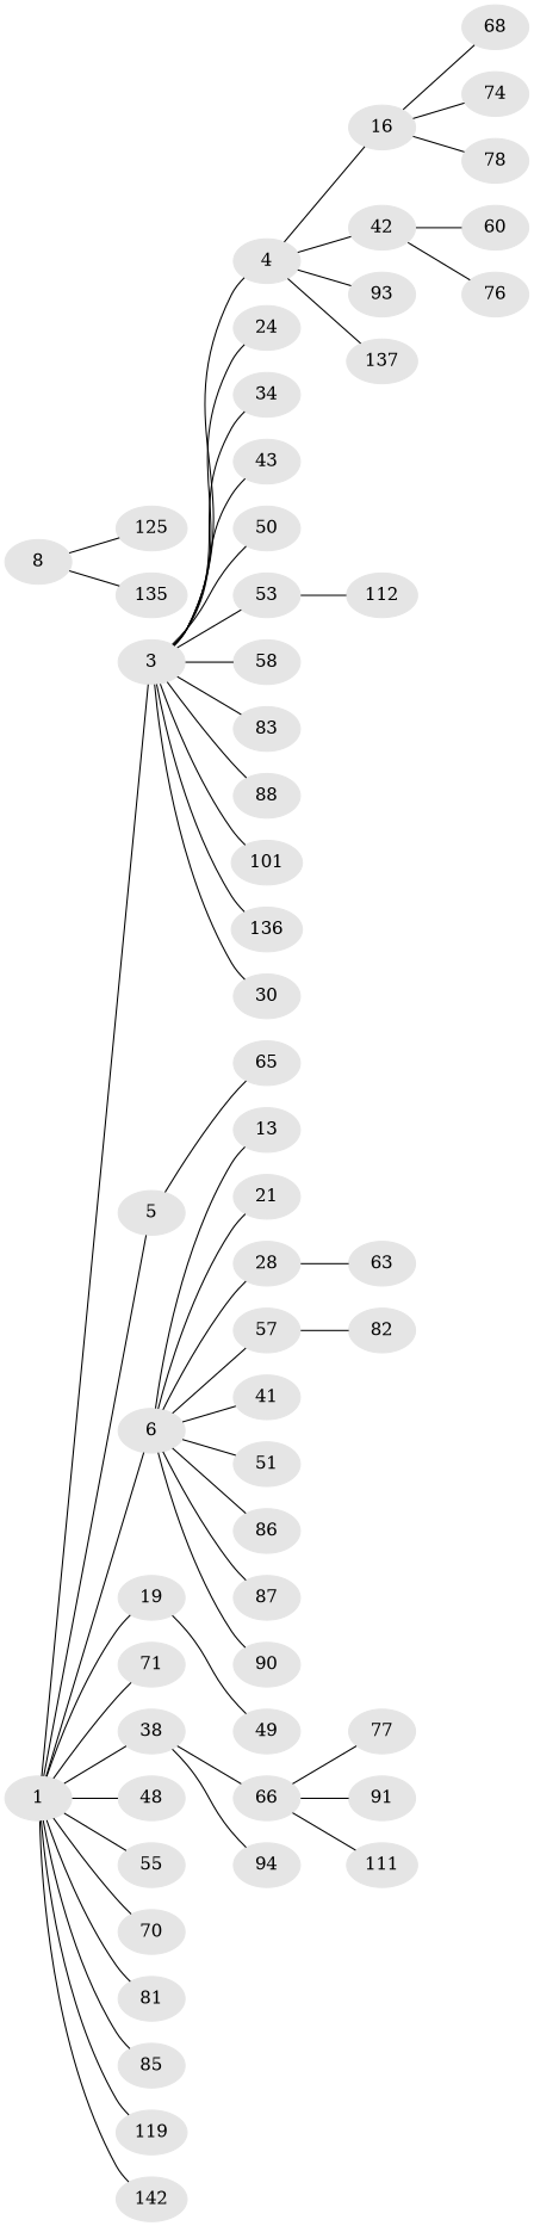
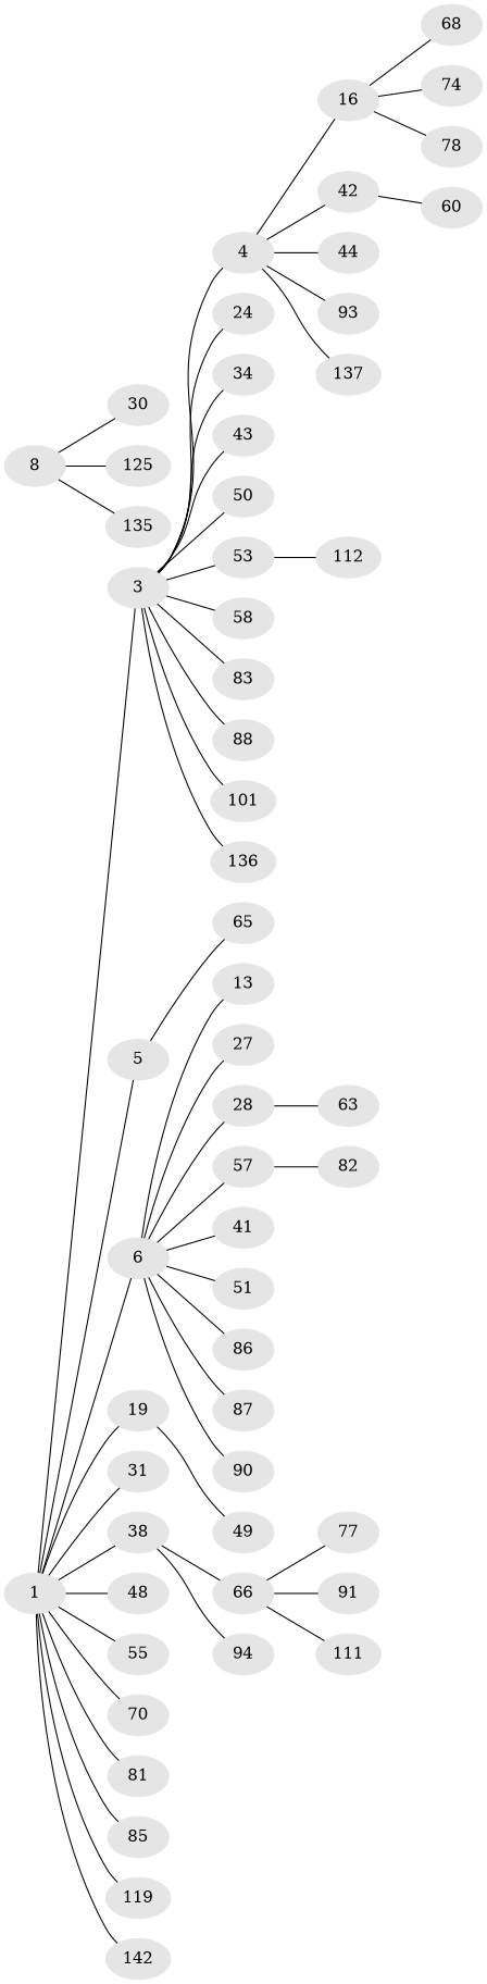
  graph {
    rankdir=LR
    node [color=gray90 style=filled]
    1 [super="+2+15+33"]
    3 [super="+36+47+10+17"]
    5
    6 [super="+7+126+98+54+9"]
    19 [super="+21+102"]
-   31 [super="+113+99" label=71]
+   31 [super="+113+99"]
    38 [super="+64+45"]
    48
    55 [super="+100"]
    70
    81 [super="+140"]
    85
    119
    142
    4 [super="+80+22"]
    24
    34 [super="+72"]
    43 [super="+84"]
    50
    53 [super="+69+129"]
    58 [super="+103"]
    83 [super="+105"]
    88 [super="+134"]
    101 [super="+116"]
    136
    65 [super="+95"]
    13
-   27 [label=21]
+   27
    28 [super="+89+52+133"]
    n30 [label=57]
    41
    51 [super="+109"]
    86
    87
    90 [super="+97+92"]
    49 [super="+117"]
    66
    94
    16 [super="+56+35"]
    42
+   44
    93
    137
    112
    68
    74
    78
    60
-   76 [super="+131"]
    8 [super="+11+46"]
    30 [super="+110+128+79"]
    125
    135
    63
    82
    77 [super="+127+118"]
    91 [super="+96"]
    111
    1 -- 3
    1 -- 5
    1 -- 6
    1 -- 19
    1 -- 31
    1 -- 38
    1 -- 48
    1 -- 55
    1 -- 70
    1 -- 81
    1 -- 85
    1 -- 119
    1 -- 142
    3 -- 4
    3 -- 24
    3 -- 34
    3 -- 43
    3 -- 50
    3 -- 53
    3 -- 58
    3 -- 83
    3 -- 88
    3 -- 101
    3 -- 136
    5 -- 65
    6 -- 13
    6 -- 27
    6 -- 28
    6 -- n30
    6 -- 41
    6 -- 51
    6 -- 86
    6 -- 87
    6 -- 90
    19 -- 49
    38 -- 66
    38 -- 94
    4 -- 16
    4 -- 42
+   4 -- 44
    4 -- 93
    4 -- 137
    53 -- 112
    28 -- 63
    n30 -- 82
    66 -- 77
    66 -- 91
    66 -- 111
    16 -- 68
    16 -- 74
    16 -- 78
    42 -- 60
-   42 -- 76
-   3 -- 30
+   8 -- 30
    8 -- 125
    8 -- 135
  }
